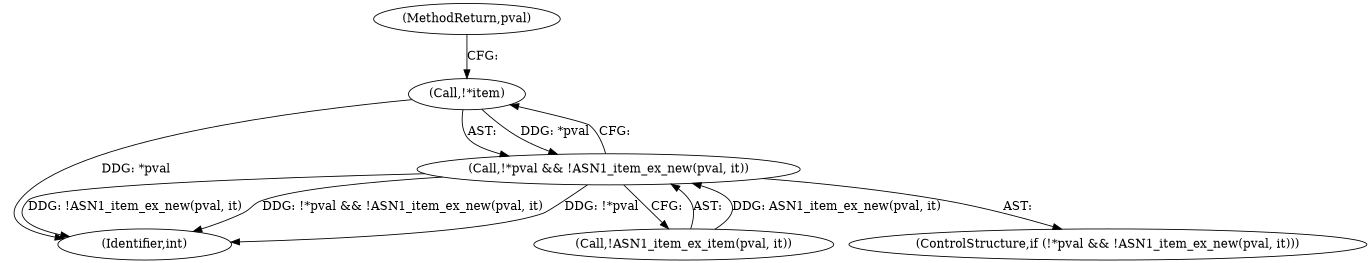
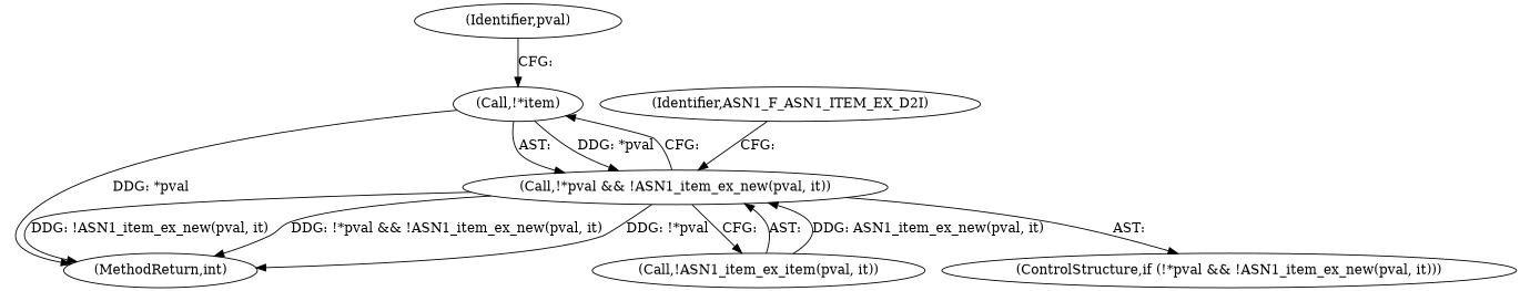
  digraph {
    fontname="DejaVu Serif"
    node [fontname="DejaVu Serif"]
    edge [fontname="DejaVu Serif"]
    n1 [label="(Call,!*item)"]
    n2 [label="(Call,!*pval && !ASN1_item_ex_new(pval, it))"]
-   n3 [label="(Identifier,int)"]
+   n3 [label="(MethodReturn,int)"]
    n4 [label="(Call,!ASN1_item_ex_item(pval, it))"]
    n5 [label="(ControlStructure,if (!*pval && !ASN1_item_ex_new(pval, it)))"]
-   n7 [label="(MethodReturn,pval)"]
+   n6 [label="(Identifier,ASN1_F_ASN1_ITEM_EX_D2I)"]
+   n7 [label="(Identifier,pval)"]
    n1 -> n2 [label="AST: "]
    n1 -> n2 [label="DDG: *pval"]
    n1 -> n3 [label="DDG: *pval"]
    n2 -> n1 [label="CFG: "]
    n2 -> n3 [label="DDG: !ASN1_item_ex_new(pval, it)"]
    n2 -> n3 [label="DDG: !*pval && !ASN1_item_ex_new(pval, it)"]
    n2 -> n3 [label="DDG: !*pval"]
    n2 -> n4 [label="CFG: "]
    n2 -> n5 [label="AST: "]
    n4 -> n2 [label="AST: "]
    n4 -> n2 [label="DDG: ASN1_item_ex_new(pval, it)"]
+   n6 -> n2 [label="CFG: "]
    n7 -> n1 [label="CFG: "]
  }
